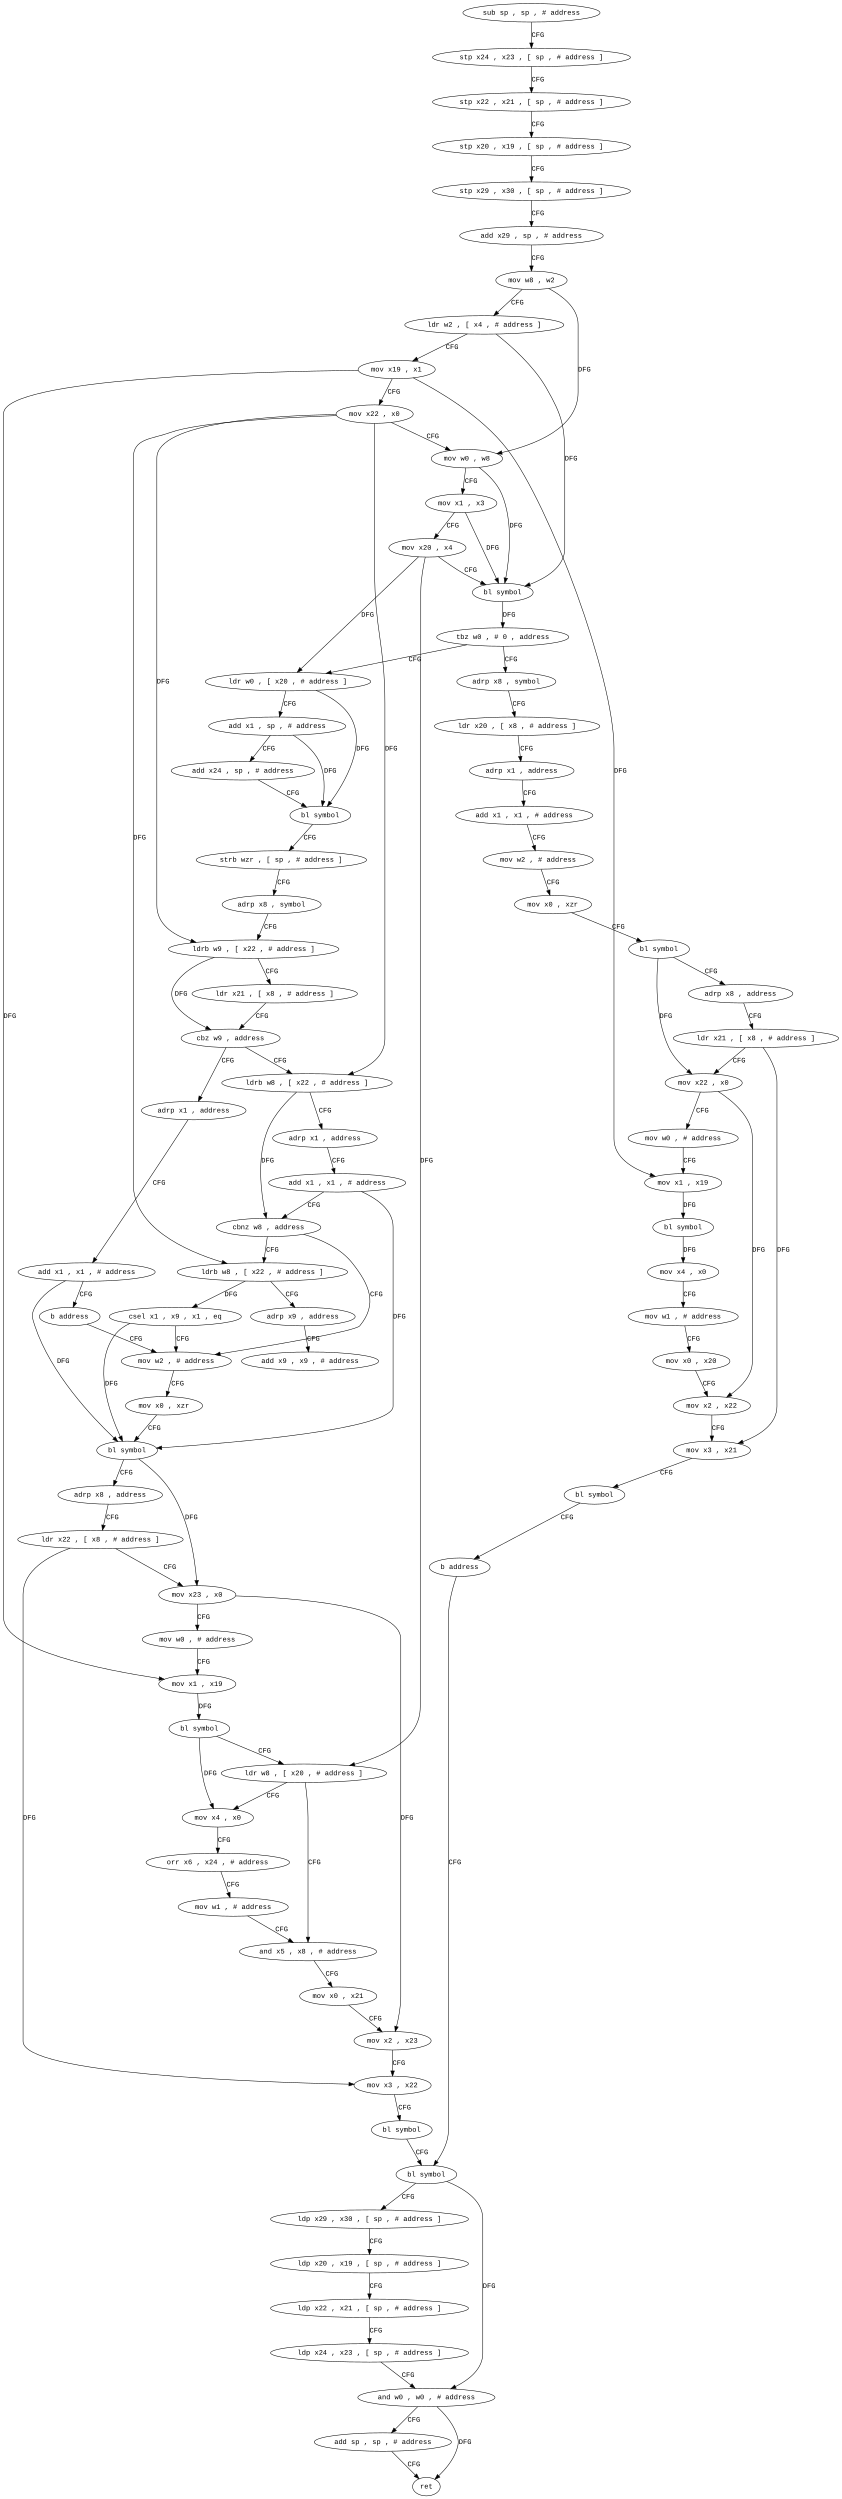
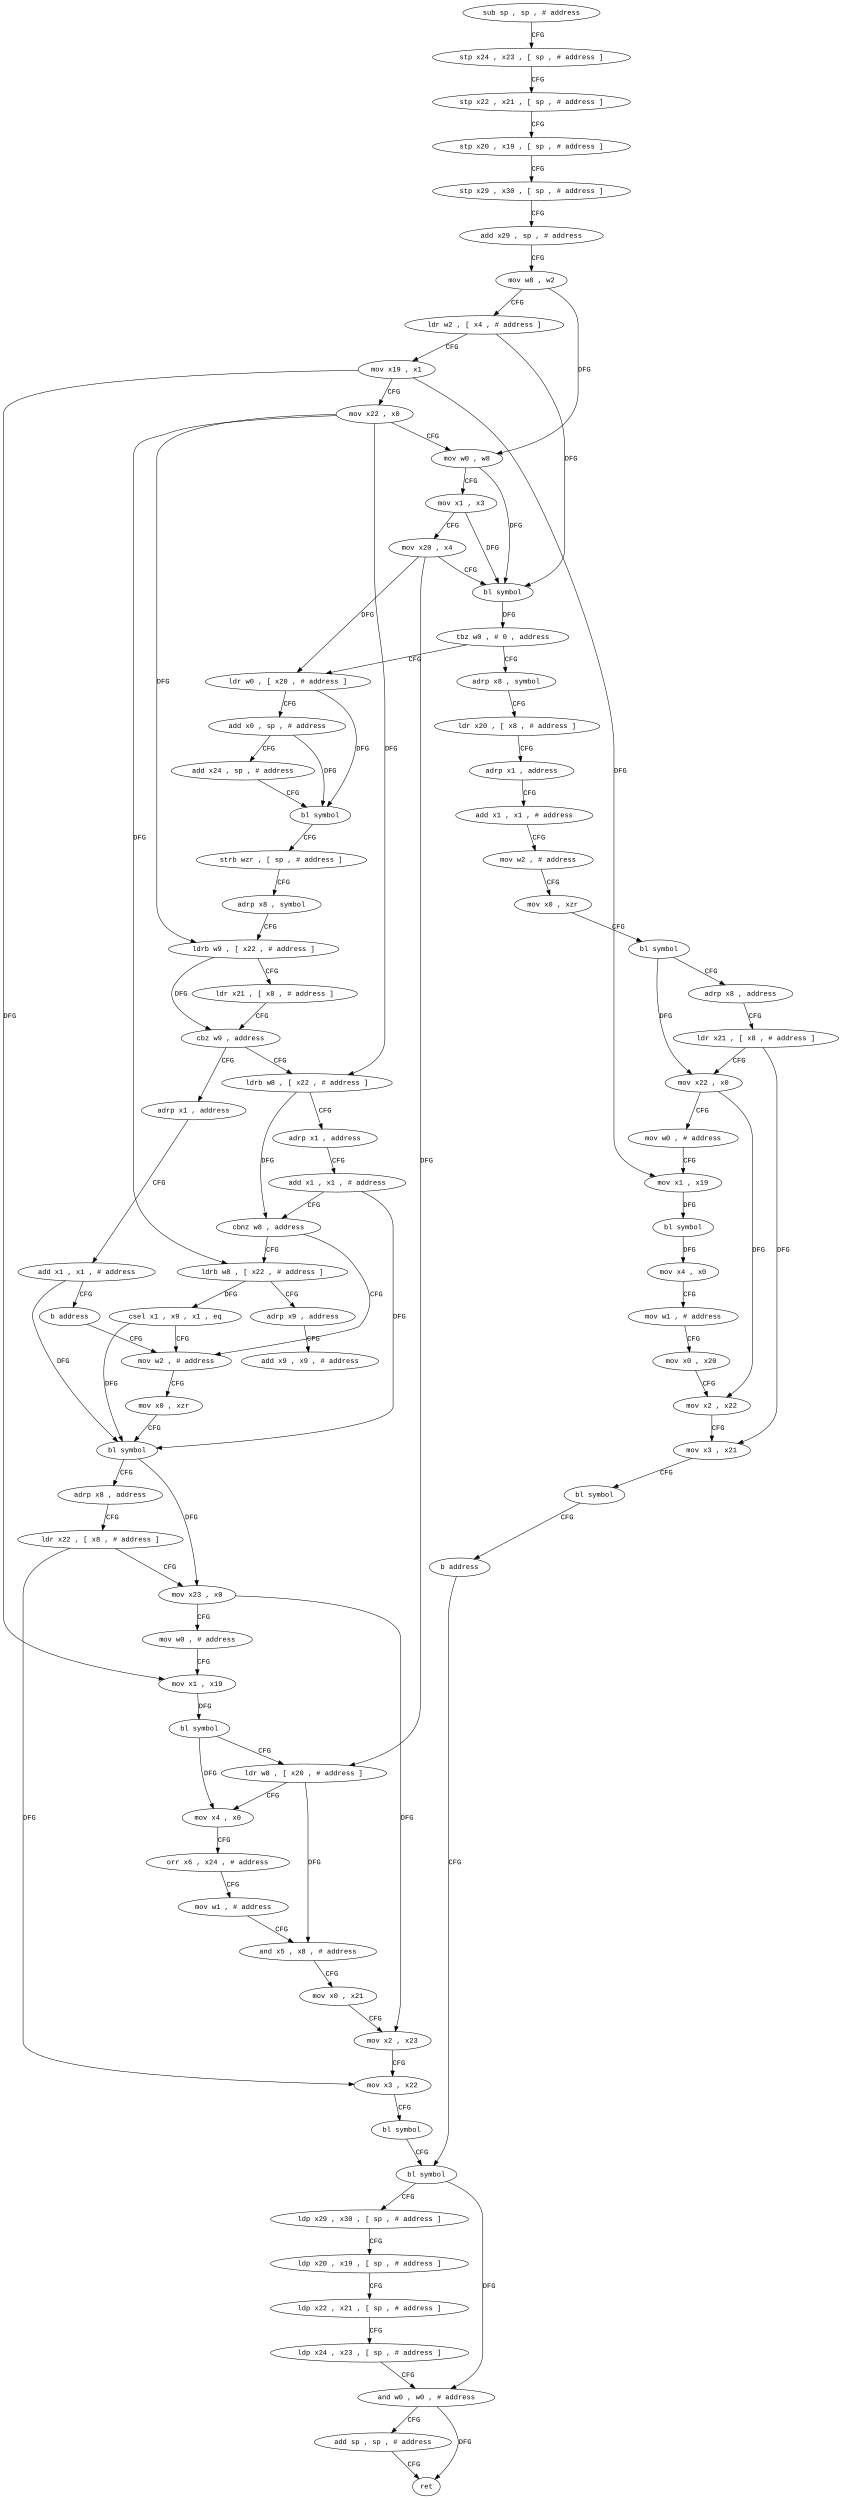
  digraph {
    fontname="Liberation Mono"
    node [fontname="Liberation Mono"]
    edge [fontname="Liberation Mono"]
    n1 [label="sub sp , sp , # address"]
    n2 [label="stp x24 , x23 , [ sp , # address ]"]
    n3 [label="stp x22 , x21 , [ sp , # address ]"]
    n4 [label="stp x20 , x19 , [ sp , # address ]"]
    n5 [label="stp x29 , x30 , [ sp , # address ]"]
    n6 [label="add x29 , sp , # address"]
    n7 [label="mov w8 , w2"]
    n8 [label="ldr w2 , [ x4 , # address ]"]
    n9 [label="mov w0 , w8"]
    n10 [label="mov x19 , x1"]
    n11 [label="bl symbol"]
    n12 [label="mov x1 , x3"]
    n13 [label="mov x22 , x0"]
    n14 [label="mov x1 , x19"]
    n15 [label="mov x1 , x19"]
    n16 [label="tbz w0 , # 0 , address"]
    n17 [label="ldrb w9 , [ x22 , # address ]"]
    n18 [label="ldrb w8 , [ x22 , # address ]"]
    n19 [label="ldrb w8 , [ x22 , # address ]"]
    n20 [label="bl symbol"]
    n21 [label="bl symbol"]
    n22 [label="ldr x21 , [ x8 , # address ]"]
    n23 [label="cbz w9 , address"]
    n24 [label="adrp x1 , address"]
    n25 [label="cbnz w8 , address"]
    n26 [label="adrp x9 , address"]
    n27 [label="csel x1 , x9 , x1 , eq"]
    n28 [label="mov x20 , x4"]
    n29 [label="ldr w0 , [ x20 , # address ]"]
    n30 [label="ldr w8 , [ x20 , # address ]"]
-   n31 [label="add x1 , sp , # address"]
+   n31 [label="add x0 , sp , # address"]
    n32 [label="bl symbol"]
    n33 [label="mov x4 , x0"]
    n34 [label="and x5 , x8 , # address"]
    n35 [label="adrp x8 , symbol"]
    n36 [label="ldr x20 , [ x8 , # address ]"]
    n37 [label="add x24 , sp , # address"]
    n38 [label="strb wzr , [ sp , # address ]"]
    n39 [label="adrp x1 , address"]
    n40 [label="adrp x8 , symbol"]
    n41 [label="adrp x1 , address"]
    n42 [label="add x1 , x1 , # address"]
    n43 [label="add x1 , x1 , # address"]
    n44 [label="mov w2 , # address"]
    n45 [label="bl symbol"]
    n46 [label="b address"]
    n47 [label="add x1 , x1 , # address"]
    n48 [label="mov w2 , # address"]
    n49 [label="mov x0 , xzr"]
    n50 [label="bl symbol"]
    n51 [label="adrp x8 , address"]
    n52 [label="mov x22 , x0"]
    n53 [label="ldr x21 , [ x8 , # address ]"]
    n54 [label="mov w0 , # address"]
    n55 [label="mov x2 , x22"]
    n56 [label="mov x3 , x21"]
    n57 [label="bl symbol"]
    n58 [label="mov x4 , x0"]
    n59 [label="mov w1 , # address"]
    n60 [label="mov x0 , x20"]
    n61 [label="b address"]
    n62 [label="bl symbol"]
    n63 [label="ldp x29 , x30 , [ sp , # address ]"]
    n64 [label="and w0 , w0 , # address"]
    n65 [label="ldp x20 , x19 , [ sp , # address ]"]
    n66 [label="add sp , sp , # address"]
    n67 [label=ret]
    n68 [label="adrp x8 , address"]
    n69 [label="mov x23 , x0"]
    n70 [label="mov x0 , xzr"]
    n71 [label="add x9 , x9 , # address"]
    n72 [label="ldp x22 , x21 , [ sp , # address ]"]
    n73 [label="ldp x24 , x23 , [ sp , # address ]"]
    n74 [label="ldr x22 , [ x8 , # address ]"]
    n75 [label="mov w0 , # address"]
    n76 [label="mov x2 , x23"]
    n77 [label="mov x3 , x22"]
    n78 [label="bl symbol"]
    n79 [label="orr x6 , x24 , # address"]
    n80 [label="mov x0 , x21"]
    n81 [label="mov w1 , # address"]
    n1 -> n2 [label=CFG]
    n2 -> n3 [label=CFG]
    n3 -> n4 [label=CFG]
    n4 -> n5 [label=CFG]
    n5 -> n6 [label=CFG]
    n6 -> n7 [label=CFG]
    n7 -> n8 [label=CFG]
    n7 -> n9 [label=DFG]
    n8 -> n10 [label=CFG]
    n8 -> n11 [label=DFG]
    n9 -> n11 [label=DFG]
    n9 -> n12 [label=CFG]
    n10 -> n13 [label=CFG]
    n10 -> n14 [label=DFG]
    n10 -> n15 [label=DFG]
    n11 -> n16 [label=DFG]
    n12 -> n11 [label=DFG]
    n12 -> n28 [label=CFG]
    n13 -> n9 [label=CFG]
    n13 -> n17 [label=DFG]
    n13 -> n18 [label=DFG]
    n13 -> n19 [label=DFG]
    n14 -> n20 [label=DFG]
    n15 -> n21 [label=DFG]
    n16 -> n29 [label=CFG]
    n16 -> n35 [label=CFG]
    n17 -> n22 [label=CFG]
    n17 -> n23 [label=DFG]
    n18 -> n24 [label=CFG]
    n18 -> n25 [label=DFG]
    n19 -> n26 [label=CFG]
    n19 -> n27 [label=DFG]
    n20 -> n58 [label=DFG]
    n21 -> n30 [label=CFG]
    n21 -> n33 [label=DFG]
    n22 -> n23 [label=CFG]
    n23 -> n18 [label=CFG]
    n23 -> n41 [label=CFG]
    n24 -> n43 [label=CFG]
    n25 -> n19 [label=CFG]
    n25 -> n44 [label=CFG]
    n26 -> n71 [label=CFG]
    n27 -> n44 [label=CFG]
    n27 -> n45 [label=DFG]
    n28 -> n11 [label=CFG]
    n28 -> n29 [label=DFG]
    n28 -> n30 [label=DFG]
    n29 -> n31 [label=CFG]
    n29 -> n32 [label=DFG]
    n30 -> n33 [label=CFG]
-   n30 -> n34 [label=CFG]
+   n30 -> n34 [label=DFG]
    n31 -> n32 [label=DFG]
    n31 -> n37 [label=CFG]
    n32 -> n38 [label=CFG]
    n33 -> n79 [label=CFG]
    n34 -> n80 [label=CFG]
    n35 -> n36 [label=CFG]
    n36 -> n39 [label=CFG]
    n37 -> n32 [label=CFG]
    n38 -> n40 [label=CFG]
    n39 -> n47 [label=CFG]
    n40 -> n17 [label=CFG]
    n41 -> n42 [label=CFG]
    n42 -> n45 [label=DFG]
    n42 -> n46 [label=CFG]
    n43 -> n25 [label=CFG]
    n43 -> n45 [label=DFG]
    n44 -> n70 [label=CFG]
    n45 -> n68 [label=CFG]
    n45 -> n69 [label=DFG]
    n46 -> n44 [label=CFG]
    n47 -> n48 [label=CFG]
    n48 -> n49 [label=CFG]
    n49 -> n50 [label=CFG]
    n50 -> n51 [label=CFG]
    n50 -> n52 [label=DFG]
    n51 -> n53 [label=CFG]
    n52 -> n54 [label=CFG]
    n52 -> n55 [label=DFG]
    n53 -> n52 [label=CFG]
    n53 -> n56 [label=DFG]
    n54 -> n14 [label=CFG]
    n55 -> n56 [label=CFG]
    n56 -> n57 [label=CFG]
    n57 -> n61 [label=CFG]
    n58 -> n59 [label=CFG]
    n59 -> n60 [label=CFG]
    n60 -> n55 [label=CFG]
    n61 -> n62 [label=CFG]
    n62 -> n63 [label=CFG]
    n62 -> n64 [label=DFG]
    n63 -> n65 [label=CFG]
    n64 -> n66 [label=CFG]
    n64 -> n67 [label=DFG]
    n65 -> n72 [label=CFG]
    n66 -> n67 [label=CFG]
    n68 -> n74 [label=CFG]
    n69 -> n75 [label=CFG]
    n69 -> n76 [label=DFG]
    n70 -> n45 [label=CFG]
    n72 -> n73 [label=CFG]
    n73 -> n64 [label=CFG]
    n74 -> n69 [label=CFG]
    n74 -> n77 [label=DFG]
    n75 -> n15 [label=CFG]
    n76 -> n77 [label=CFG]
    n77 -> n78 [label=CFG]
    n78 -> n62 [label=CFG]
    n79 -> n81 [label=CFG]
    n80 -> n76 [label=CFG]
    n81 -> n34 [label=CFG]
  }
